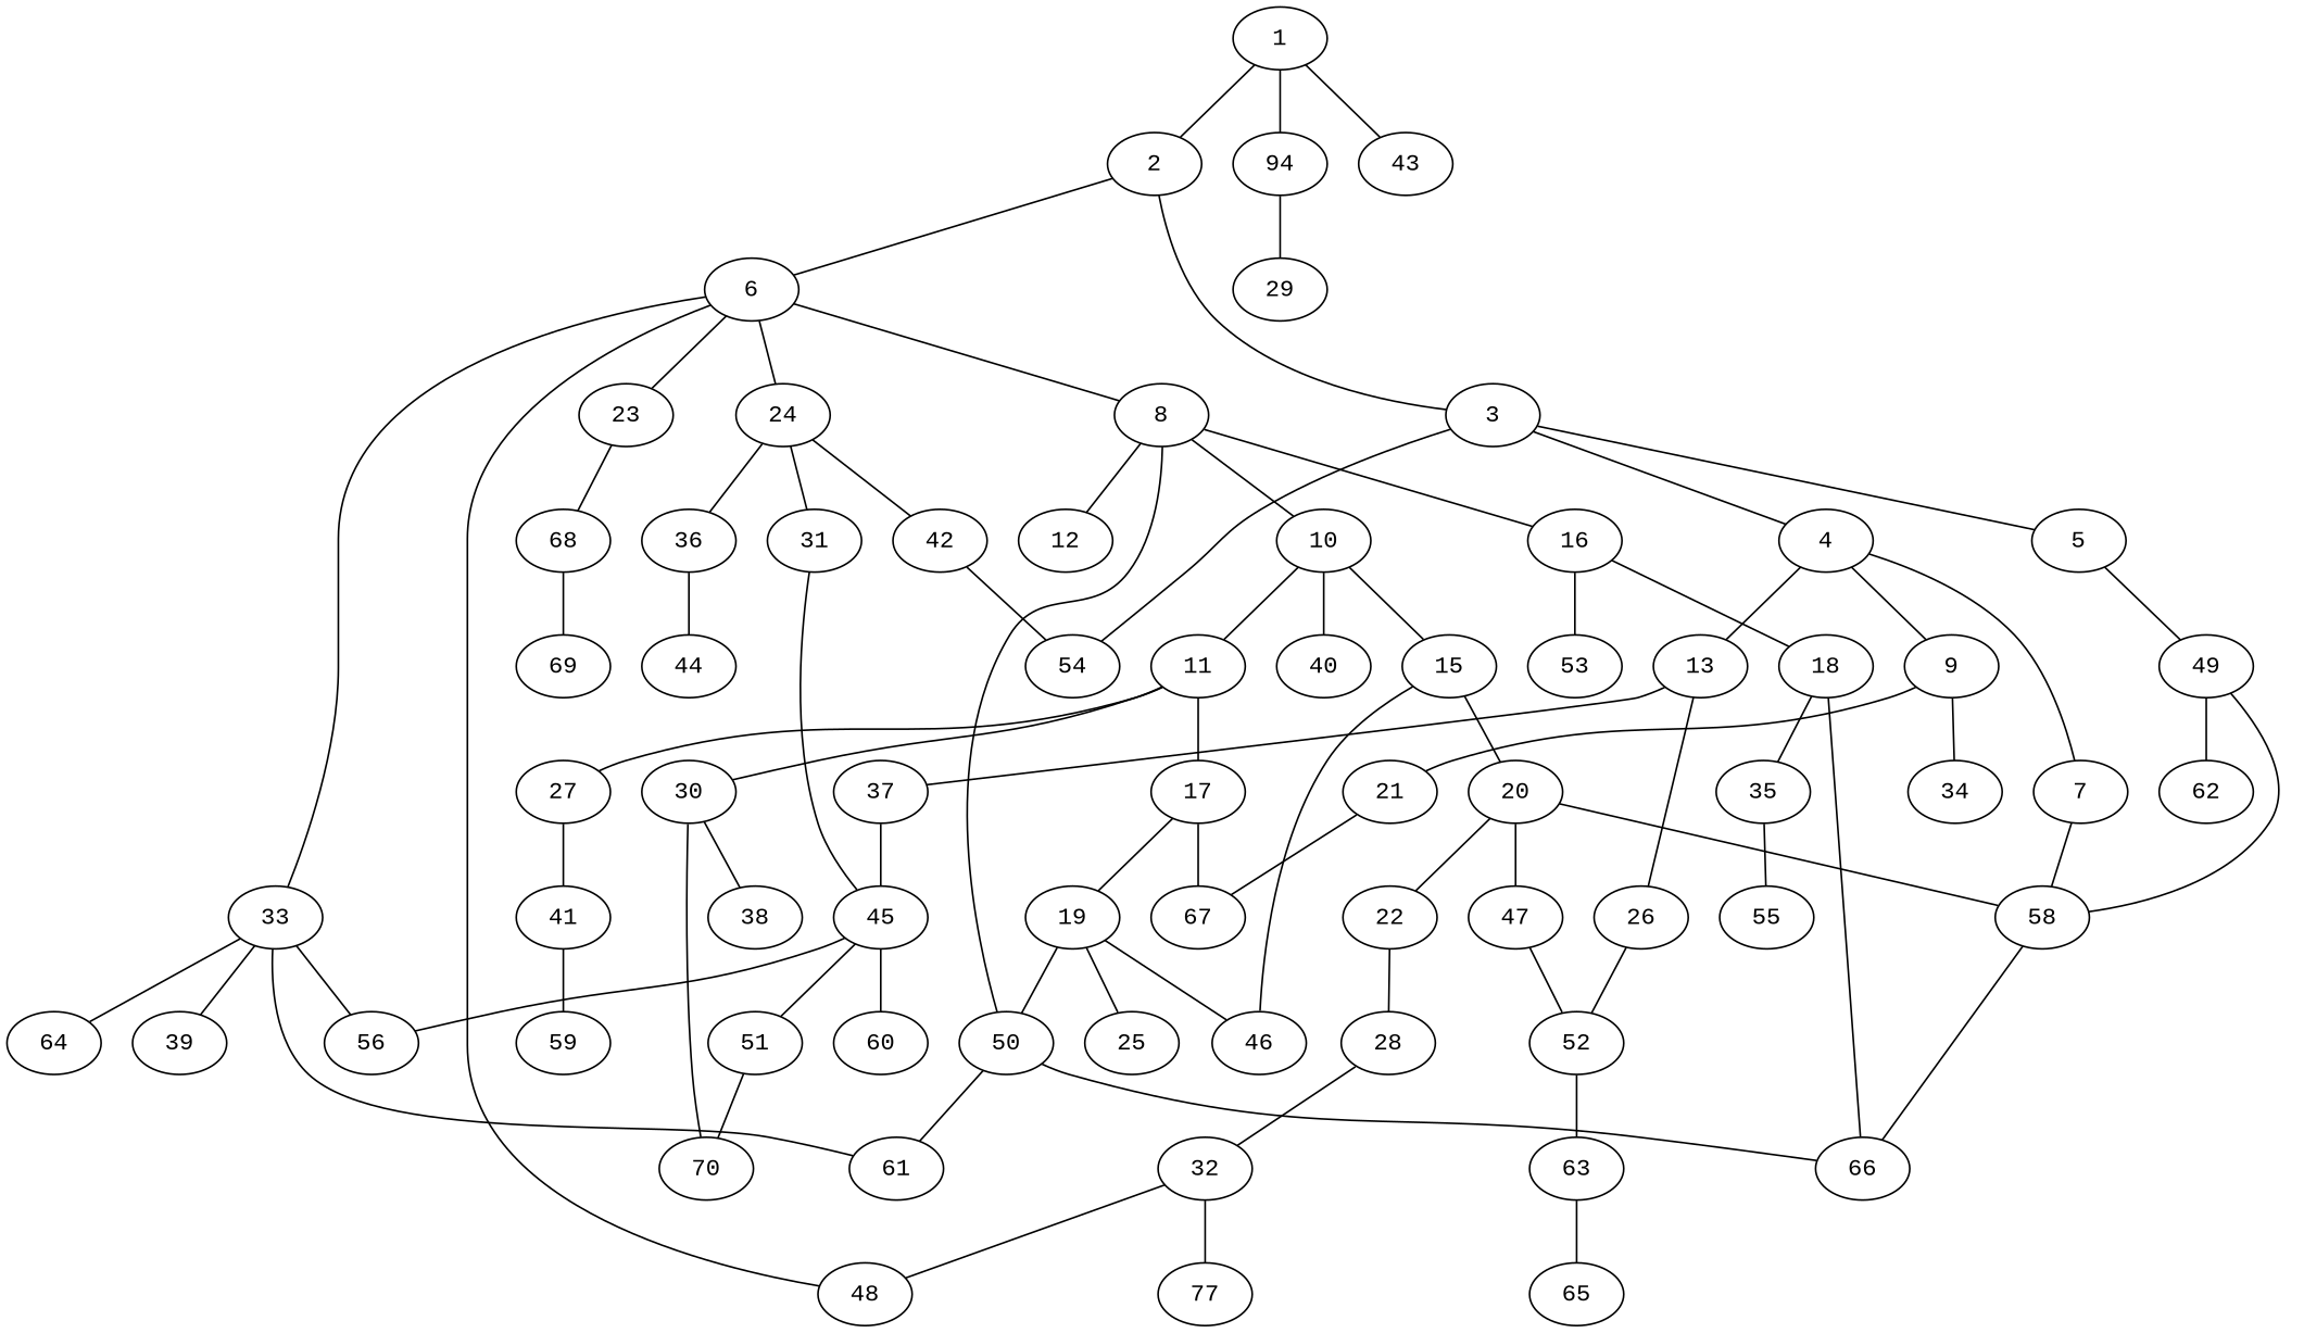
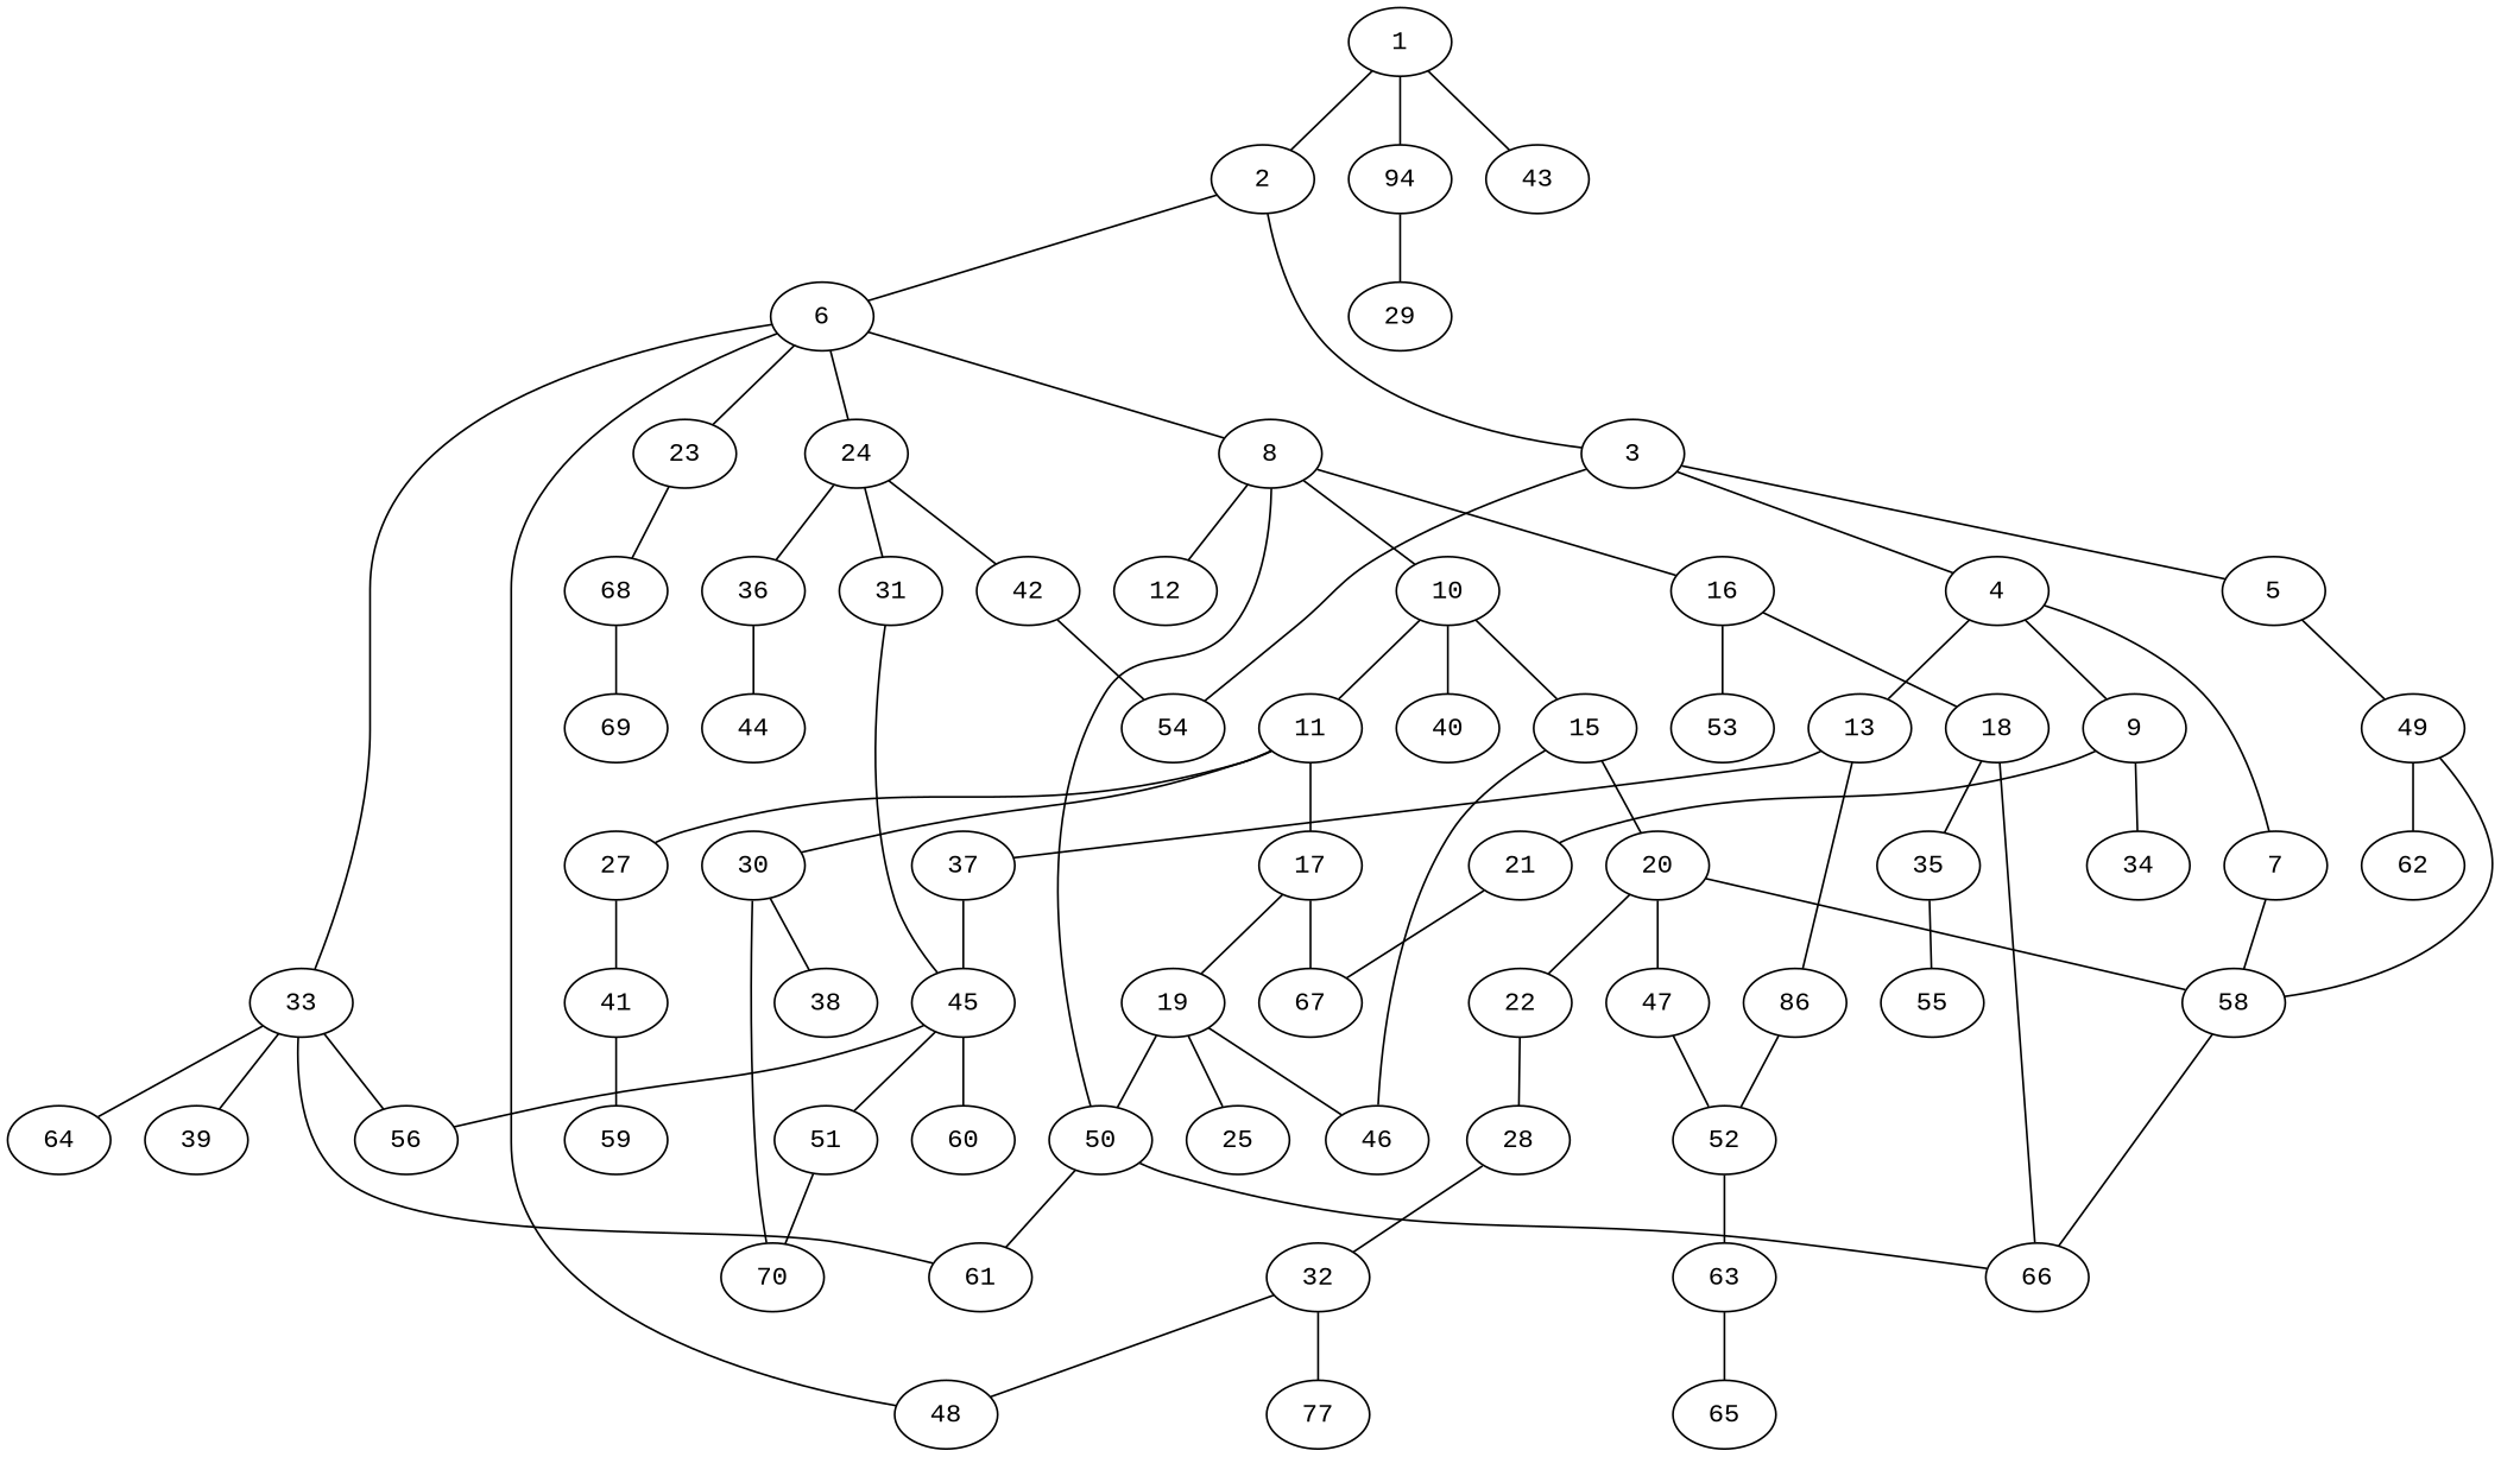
  graph {
    fontname="Liberation Mono"
    node [fontname="Liberation Mono"]
    edge [fontname="Liberation Mono"]
    1
    2
    n3 [label=94]
    43
    3
    6
    29
    4
    5
    54
    8
    23
    24
    33
    48
    7
    9
    13
    49
    10
    12
    16
    50
    68
    31
    36
    42
    39
    56
    61
    64
    58
    21
    34
-   26
+   26 [label=86]
    37
    62
    66
    67
    52
    45
    11
    15
    40
    18
    53
    69
    44
    17
    27
    30
    20
    46
    35
    19
    41
    38
    70
    22
    47
    25
    59
    63
    51
    60
    28
    55
    32
    n69 [label=77]
    65
    1 -- 2
    1 -- n3
    1 -- 43
    2 -- 3
    2 -- 6
    n3 -- 29
    3 -- 4
    3 -- 5
    3 -- 54
    6 -- 8
    6 -- 23
    6 -- 24
    6 -- 33
    6 -- 48
    4 -- 7
    4 -- 9
    4 -- 13
    5 -- 49
    8 -- 10
    8 -- 12
    8 -- 16
    8 -- 50
    23 -- 68
    24 -- 31
    24 -- 36
    24 -- 42
    33 -- 39
    33 -- 56
    33 -- 61
    33 -- 64
    7 -- 58
    9 -- 21
    9 -- 34
    13 -- 26
    13 -- 37
    49 -- 58
    49 -- 62
    10 -- 11
    10 -- 15
    10 -- 40
    16 -- 18
    16 -- 53
    50 -- 61
    50 -- 66
    68 -- 69
    31 -- 45
    36 -- 44
    42 -- 54
    58 -- 66
    21 -- 67
    26 -- 52
    37 -- 45
    52 -- 63
    45 -- 56
    45 -- 51
    45 -- 60
    11 -- 17
    11 -- 27
    11 -- 30
    15 -- 20
    15 -- 46
    18 -- 66
    18 -- 35
    17 -- 67
    17 -- 19
    27 -- 41
    30 -- 38
    30 -- 70
    20 -- 58
    20 -- 22
    20 -- 47
    35 -- 55
    19 -- 50
    19 -- 46
    19 -- 25
    41 -- 59
    22 -- 28
    47 -- 52
    63 -- 65
    51 -- 70
    28 -- 32
    32 -- 48
    32 -- n69
  }
